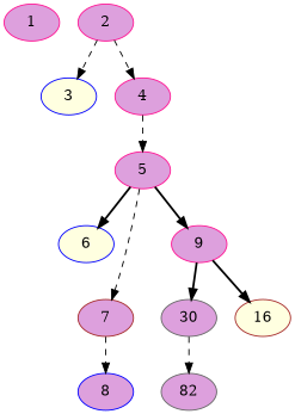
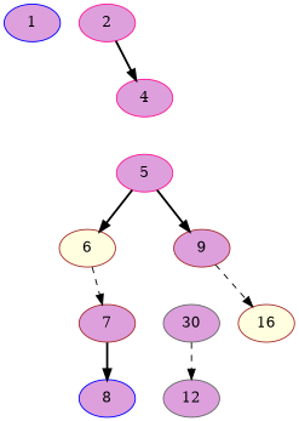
  digraph {
    node [alpha=0.07 color=blue fillcolor=plum style=filled]
    edge [style=dashed]
-   1 [alpha=0.17 color=deeppink expect_size=111817085900068496]
+   1 [alpha=0.17 expect_size=111817085900068496]
    2 [color=deeppink expect_size=50798759401863904]
-   3 [alpha=0.10 expect_size=8881128323787259904 fillcolor=lightyellow]
    4 [alpha=0.12 color=deeppink expect_size=727386329976882560]
    5 [color=deeppink expect_size=96164323047229095936]
-   6 [alpha=0.05 expect_size=47338597167789752 fillcolor=lightyellow]
+   6 [alpha=0.05 color=brown expect_size=47338597167789752 fillcolor=lightyellow]
    7 [alpha=0.06 color=brown expect_size=2992237635440738304]
-   9 [alpha=0.00 color=deeppink expect_size=4895160137934304]
+   9 [alpha=0.00 color=brown expect_size=4895160137934304]
    8 [alpha=0.20 expect_size=7039825914448570]
    n10 [alpha=0.20 color=gray40 expect_size=7932412864762600 label=30]
    n11 [alpha=0.10 color=brown expect_size=1160828298732455 fillcolor=lightyellow label=16]
-   12 [alpha=0.13 color=gray40 expect_size=13947254724881088 label=82]
-   2 -> 3
-   2 -> 4
-   4 -> 5
+   12 [alpha=0.13 color=gray40 expect_size=13947254724881088]
+   2 -> 4 [style=bold]
    5 -> 6 [style=bold]
-   5 -> 7
+   6 -> 7
    5 -> 9 [style=bold]
-   7 -> 8
-   9 -> n10 [style=bold]
-   9 -> n11 [style=bold]
+   7 -> 8 [style=bold]
+   9 -> n11
    n10 -> 12
  }
